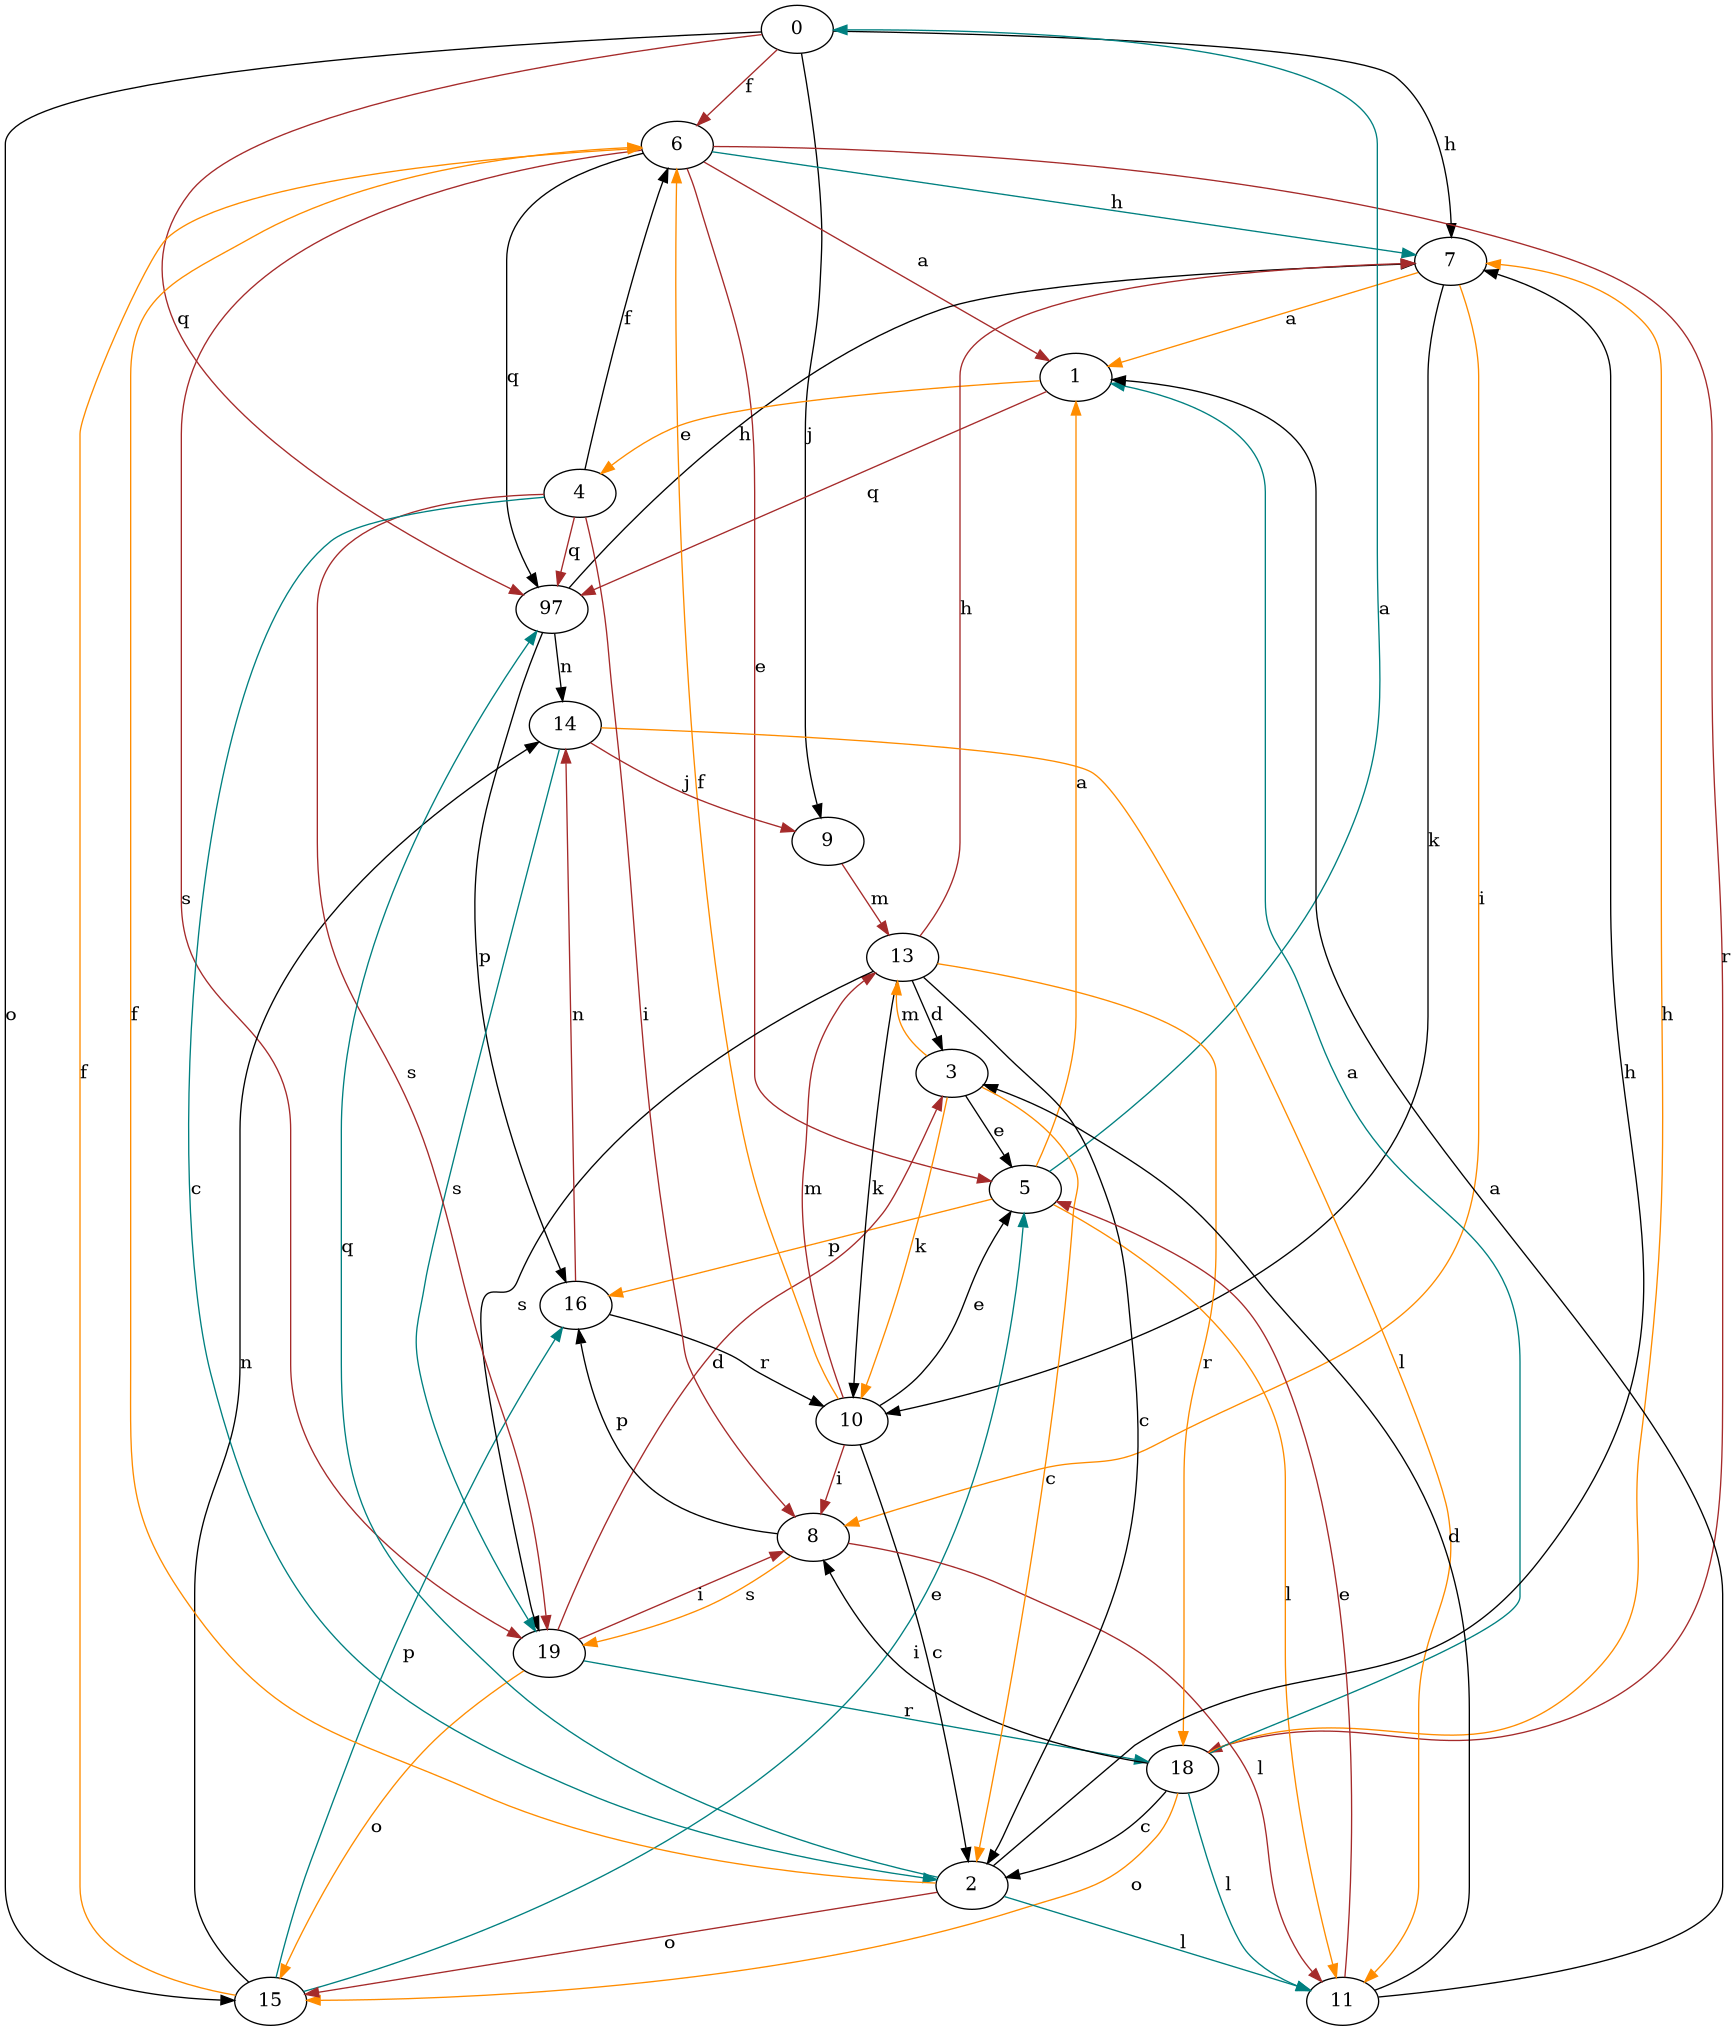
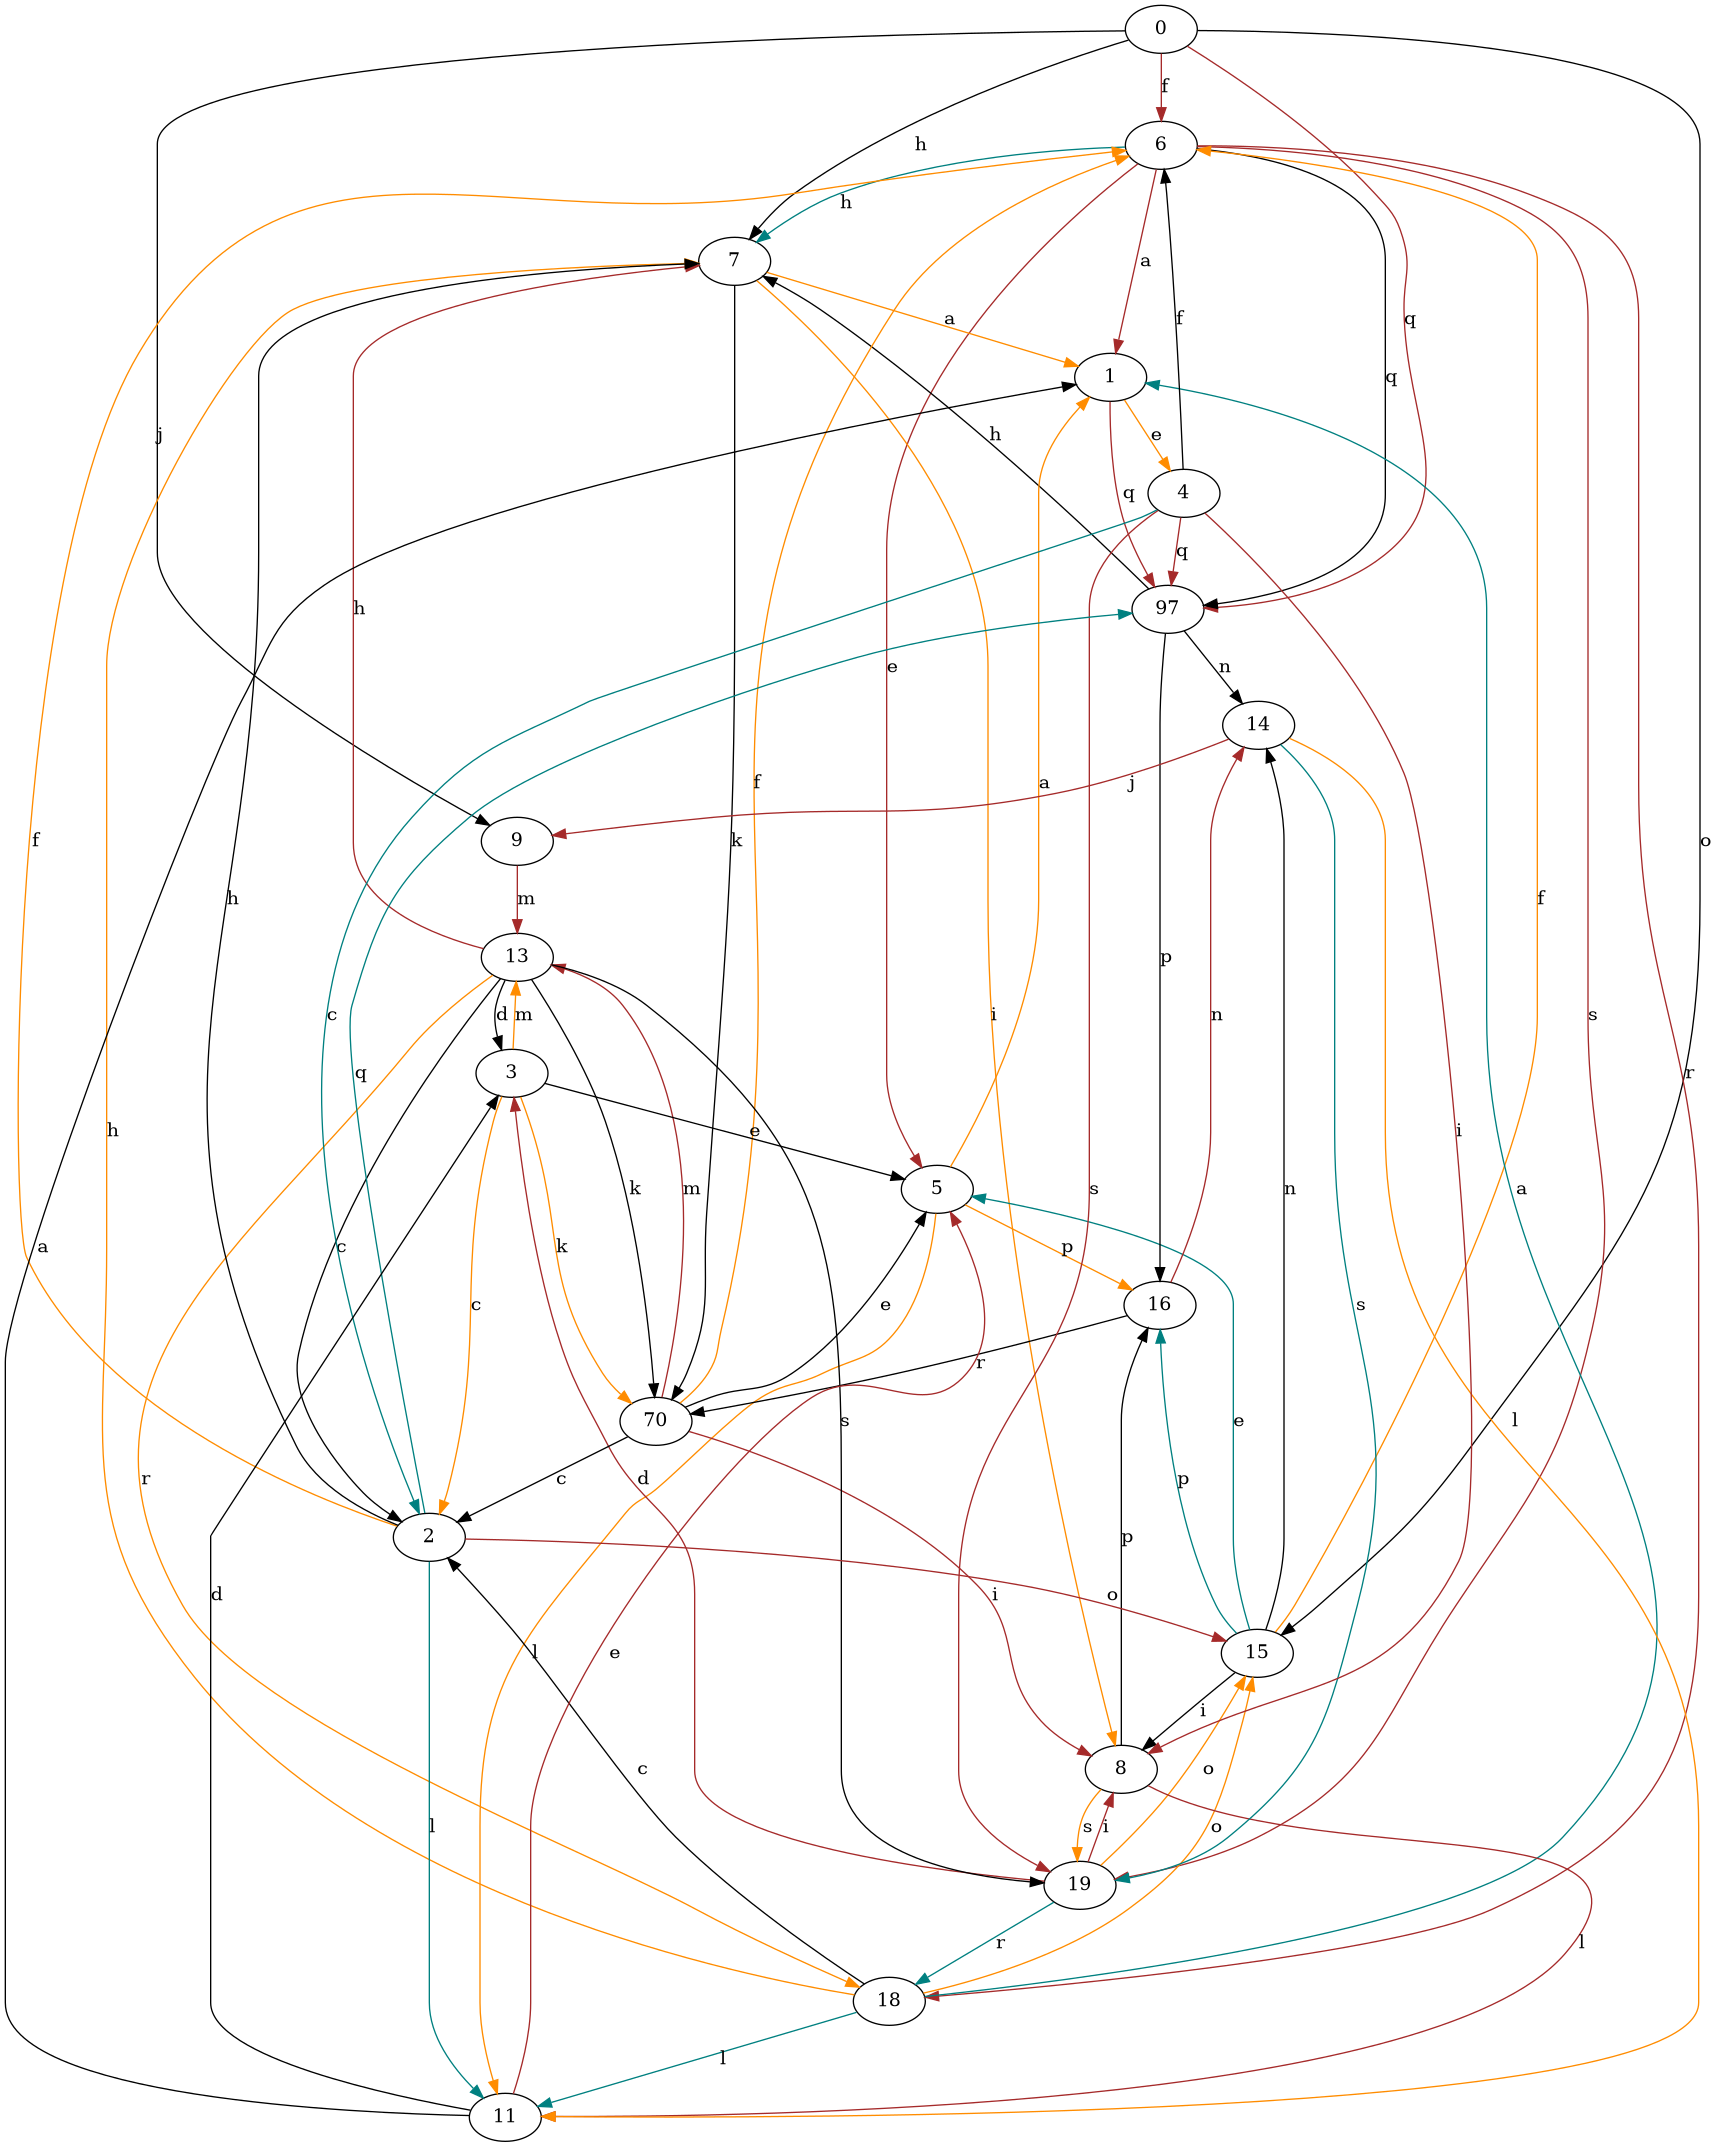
  strict digraph {
    edge [color=black]
    0
    6
    7
    9
    15
    n6 [label=97]
    1
    5
    19
    18
-   10
+   10 [label=70]
    8
    13
    16
    14
    4
    2
    11
    3
    0 -> 6 [color=brown label=f]
    0 -> 7 [label=h]
    0 -> 9 [label=j]
    0 -> 15 [label=o]
    0 -> n6 [color=brown label=q]
    6 -> 7 [color=teal label=h]
    6 -> n6 [label=q]
    6 -> 1 [color=brown label=a]
    6 -> 5 [color=brown label=e]
    6 -> 19 [color=brown label=s]
    6 -> 18 [color=brown label=r]
    7 -> 1 [color=darkorange label=a]
    7 -> 10 [label=k]
    7 -> 8 [color=darkorange label=i]
    9 -> 13 [color=brown label=m]
    15 -> 6 [color=darkorange label=f]
    15 -> 5 [color=teal label=e]
-   18 -> 8 [label=i]
+   15 -> 8 [label=i]
    15 -> 16 [color=teal label=p]
    15 -> 14 [label=n]
    n6 -> 7 [label=h]
    n6 -> 16 [label=p]
    n6 -> 14 [label=n]
    1 -> n6 [color=brown label=q]
    1 -> 4 [color=darkorange label=e]
-   5 -> 0 [color=teal label=a]
    5 -> 1 [color=darkorange label=a]
    5 -> 16 [color=darkorange label=p]
    5 -> 11 [color=darkorange label=l]
    19 -> 15 [color=darkorange label=o]
    19 -> 18 [color=teal label=r]
    19 -> 8 [color=brown label=i]
    19 -> 3 [color=brown label=d]
    18 -> 7 [color=darkorange label=h]
    18 -> 15 [color=darkorange label=o]
    18 -> 1 [color=teal label=a]
    18 -> 2 [label=c]
    18 -> 11 [color=teal label=l]
    10 -> 6 [color=darkorange label=f]
    10 -> 5 [label=e]
    10 -> 8 [color=brown label=i]
    10 -> 13 [color=brown label=m]
    10 -> 2 [label=c]
    8 -> 19 [color=darkorange label=s]
    8 -> 16 [label=p]
    8 -> 11 [color=brown label=l]
    13 -> 7 [color=brown label=h]
    13 -> 19 [label=s]
    13 -> 18 [color=darkorange label=r]
    13 -> 10 [label=k]
    13 -> 2 [label=c]
    13 -> 3 [label=d]
    16 -> 10 [label=r]
    16 -> 14 [color=brown label=n]
    14 -> 9 [color=brown label=j]
    14 -> 19 [color=teal label=s]
    14 -> 11 [color=darkorange label=l]
    4 -> 6 [label=f]
    4 -> n6 [color=brown label=q]
    4 -> 19 [color=brown label=s]
    4 -> 8 [color=brown label=i]
    4 -> 2 [color=teal label=c]
    2 -> 6 [color=darkorange label=f]
    2 -> 7 [label=h]
    2 -> 15 [color=brown label=o]
    2 -> n6 [color=teal label=q]
    2 -> 11 [color=teal label=l]
    11 -> 1 [label=a]
    11 -> 5 [color=brown label=e]
    11 -> 3 [label=d]
    3 -> 5 [label=e]
    3 -> 10 [color=darkorange label=k]
    3 -> 13 [color=darkorange label=m]
    3 -> 2 [color=darkorange label=c]
  }
